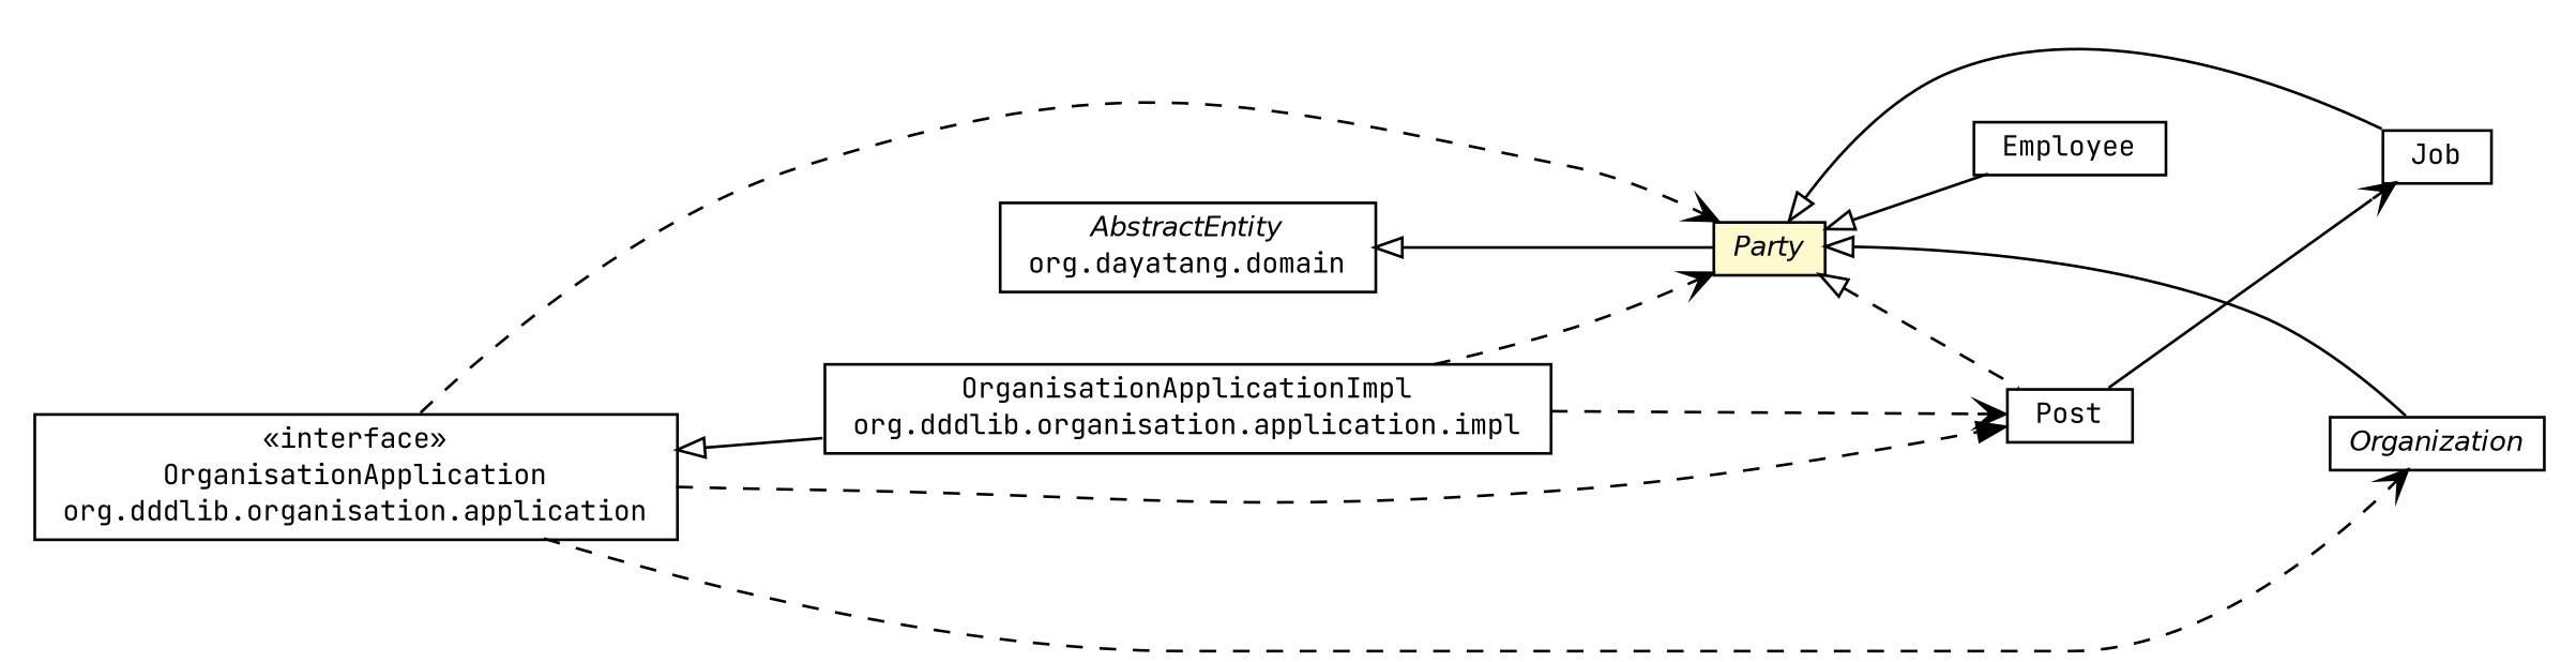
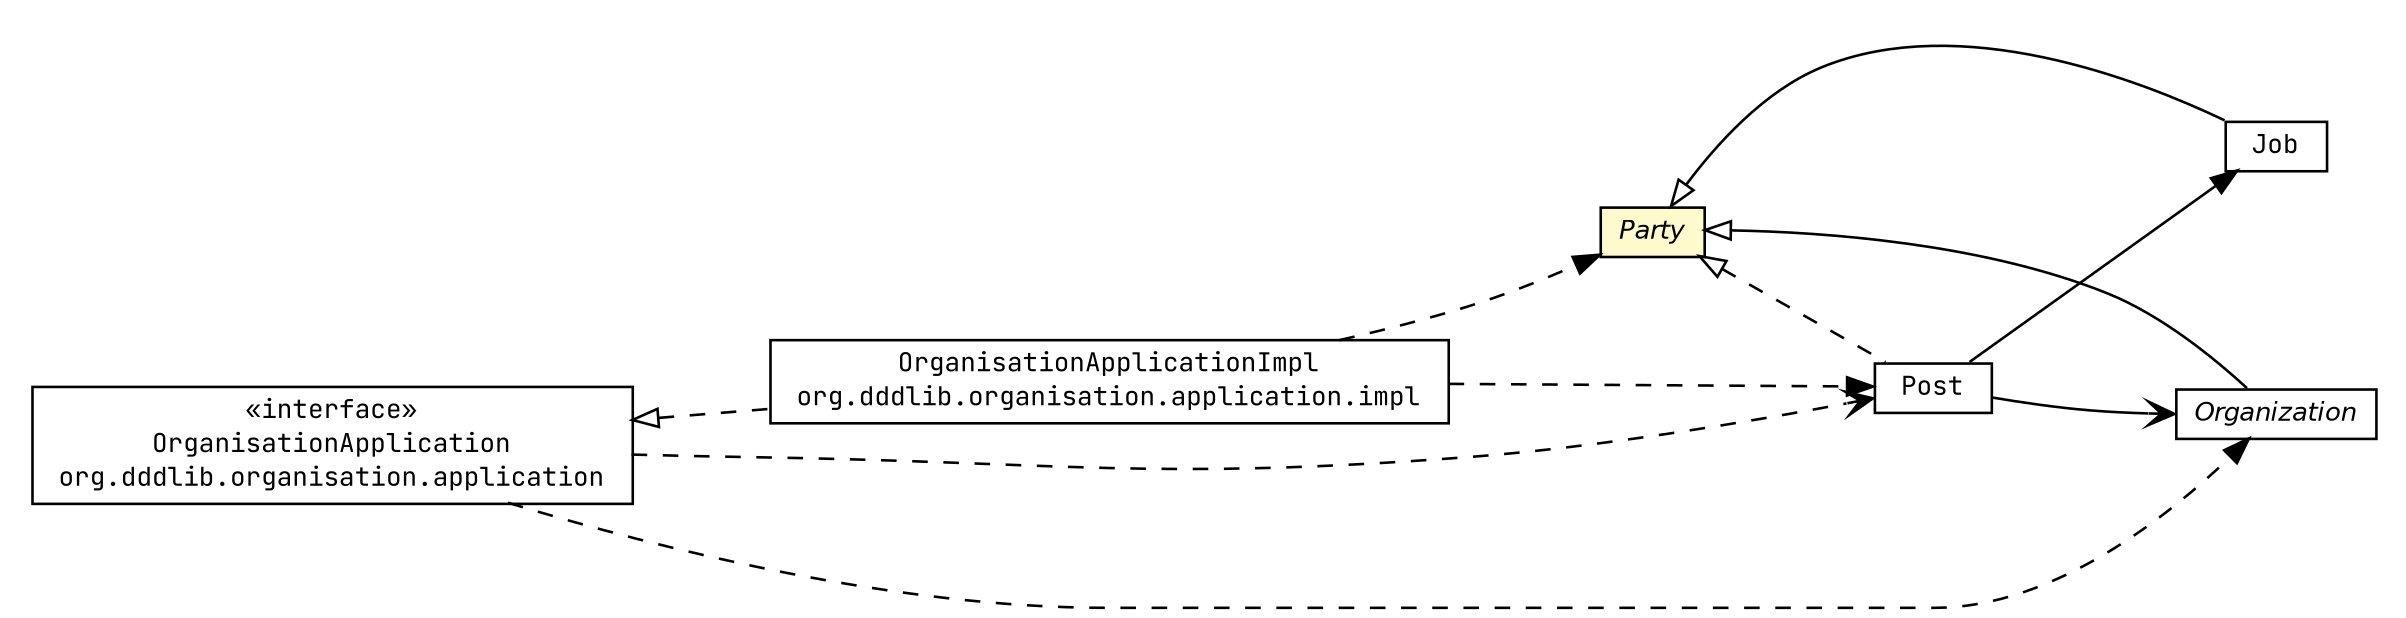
  digraph {
    fontname="JetBrains Mono"
    nodesep=0.25
    rankdir=LR
    ranksep=0.5
    node [fontcolor=black fontname="JetBrains Mono" fontsize=10.0 shape=plaintext]
    edge [fontname="JetBrains Mono" fontsize=10.0 headport=p labelfontname=Helvetica labelfontsize=10 tailport=p style=dashed arrowhead=open color=black fontcolor=black]
-   n1 [label=<<table title="org.dayatang.domain.AbstractEntity" border="0" cellborder="1" cellspacing="0" cellpadding="2" port="p" href="../../../dayatang/domain/AbstractEntity.html"> 		<tr><td><table border="0" cellspacing="0" cellpadding="1"> <tr><td align="center" balign="center"><font face="Helvetica-Oblique"> AbstractEntity </font></td></tr> <tr><td align="center" balign="center"> org.dayatang.domain </td></tr> 		</table></td></tr> 		</table>>]
    n2 [label=<<table title="org.dddlib.organisation.domain.Party" border="0" cellborder="1" cellspacing="0" cellpadding="2" port="p" bgcolor="lemonChiffon" href="./Party.html"> 		<tr><td><table border="0" cellspacing="0" cellpadding="1"> <tr><td align="center" balign="center"><font face="Helvetica-Oblique"> Party </font></td></tr> 		</table></td></tr> 		</table>>]
    n3 [label=<<table title="org.dddlib.organisation.domain.Post" border="0" cellborder="1" cellspacing="0" cellpadding="2" port="p" href="./Post.html"> 		<tr><td><table border="0" cellspacing="0" cellpadding="1"> <tr><td align="center" balign="center"> Post </td></tr> 		</table></td></tr> 		</table>>]
    n4 [label=<<table title="org.dddlib.organisation.domain.Organization" border="0" cellborder="1" cellspacing="0" cellpadding="2" port="p" href="./Organization.html"> 		<tr><td><table border="0" cellspacing="0" cellpadding="1"> <tr><td align="center" balign="center"><font face="Helvetica-Oblique"> Organization </font></td></tr> 		</table></td></tr> 		</table>>]
    n5 [label=<<table title="org.dddlib.organisation.domain.Job" border="0" cellborder="1" cellspacing="0" cellpadding="2" port="p" href="./Job.html"> 		<tr><td><table border="0" cellspacing="0" cellpadding="1"> <tr><td align="center" balign="center"> Job </td></tr> 		</table></td></tr> 		</table>>]
-   n6 [label=<<table title="org.dddlib.organisation.domain.Employee" border="0" cellborder="1" cellspacing="0" cellpadding="2" port="p" href="./Employee.html"> 		<tr><td><table border="0" cellspacing="0" cellpadding="1"> <tr><td align="center" balign="center"> Employee </td></tr> 		</table></td></tr> 		</table>>]
    n7 [label=<<table title="org.dddlib.organisation.application.impl.OrganisationApplicationImpl" border="0" cellborder="1" cellspacing="0" cellpadding="2" port="p" href="../application/impl/OrganisationApplicationImpl.html"> 		<tr><td><table border="0" cellspacing="0" cellpadding="1"> <tr><td align="center" balign="center"> OrganisationApplicationImpl </td></tr> <tr><td align="center" balign="center"> org.dddlib.organisation.application.impl </td></tr> 		</table></td></tr> 		</table>>]
    n8 [label=<<table title="org.dddlib.organisation.application.OrganisationApplication" border="0" cellborder="1" cellspacing="0" cellpadding="2" port="p" href="../application/OrganisationApplication.html"> 		<tr><td><table border="0" cellspacing="0" cellpadding="1"> <tr><td align="center" balign="center"> &#171;interface&#187; </td></tr> <tr><td align="center" balign="center"> OrganisationApplication </td></tr> <tr><td align="center" balign="center"> org.dddlib.organisation.application </td></tr> 		</table></td></tr> 		</table>>]
-   n1 -> n2 [arrowtail=empty dir=back fontsize=10 style="" arrowhead="" color="" fontcolor=""]
    n2 -> n3 [arrowtail=empty dir=back fontsize=10 arrowhead="" color="" fontcolor=""]
    n2 -> n4 [arrowtail=empty dir=back fontsize=10 style="" arrowhead="" color="" fontcolor=""]
    n2 -> n5 [arrowtail=empty dir=back fontsize=10 style="" arrowhead="" color="" fontcolor=""]
-   n2 -> n6 [arrowtail=empty dir=back fontsize=10 style="" arrowhead="" color="" fontcolor=""]
-   n3 -> n5 [label=" " style=""]
-   n7 -> n2 [label=" "]
-   n7 -> n3 [label=" "]
-   n8 -> n2 [label=" "]
-   n8 -> n3 [arrowhead=normal label=" "]
-   n8 -> n4 [label=" "]
-   n8 -> n7 [arrowtail=empty dir=back fontsize=10 style=solid arrowhead="" color="" fontcolor=""]
+   n3 -> n4 [label=" " style=""]
+   n3 -> n5 [arrowhead=normal label=" " style=""]
+   n7 -> n2 [arrowhead=normal label=" "]
+   n7 -> n3 [arrowhead=normal label=" "]
+   n8 -> n3 [label=" "]
+   n8 -> n4 [arrowhead=normal label=" "]
+   n8 -> n7 [arrowtail=empty dir=back fontsize=10 arrowhead="" color="" fontcolor=""]
  }
